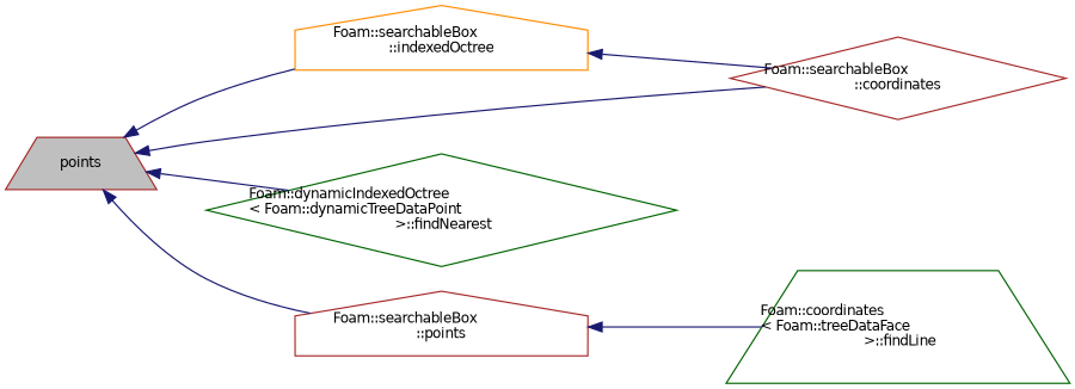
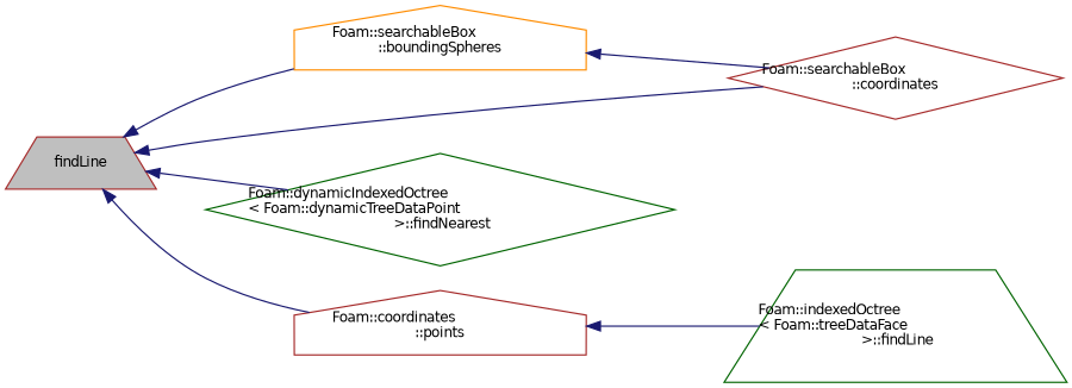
  digraph {
    rankdir=LR
    node [color=brown fontname=Helvetica fontsize=10 shape=trapezium]
    edge [color=midnightblue dir=back fontname=Helvetica fontsize=10 labelfontname=Helvetica labelfontsize=10 style=solid]
-   n1 [fillcolor=grey75 fontcolor=black height=0.2 label=points style=filled width=0.4]
-   n2 [color=darkorange height=0.2 label="Foam::searchableBox\l::indexedOctree" shape=house width=0.4]
+   n1 [fillcolor=grey75 fontcolor=black height=0.2 label=findLine style=filled width=0.4]
+   n2 [color=darkorange height=0.2 label="Foam::searchableBox\l::boundingSpheres" shape=house width=0.4]
    n3 [height=0.2 label="Foam::searchableBox\l::coordinates" shape=diamond width=0.4]
    n4 [color=darkgreen height=0.2 label="Foam::dynamicIndexedOctree\l\< Foam::dynamicTreeDataPoint\l \>::findNearest" shape=diamond width=0.4]
-   n5 [height=0.2 label="Foam::searchableBox\l::points" shape=house width=0.4]
-   n6 [color=darkgreen height=0.2 label="Foam::coordinates\l\< Foam::treeDataFace\l \>::findLine" width=0.4]
+   n5 [height=0.2 label="Foam::coordinates\l::points" shape=house width=0.4]
+   n6 [color=darkgreen height=0.2 label="Foam::indexedOctree\l\< Foam::treeDataFace\l \>::findLine" width=0.4]
    n1 -> n2
    n1 -> n3
    n1 -> n4
    n1 -> n5
    n2 -> n3
    n5 -> n6
  }
